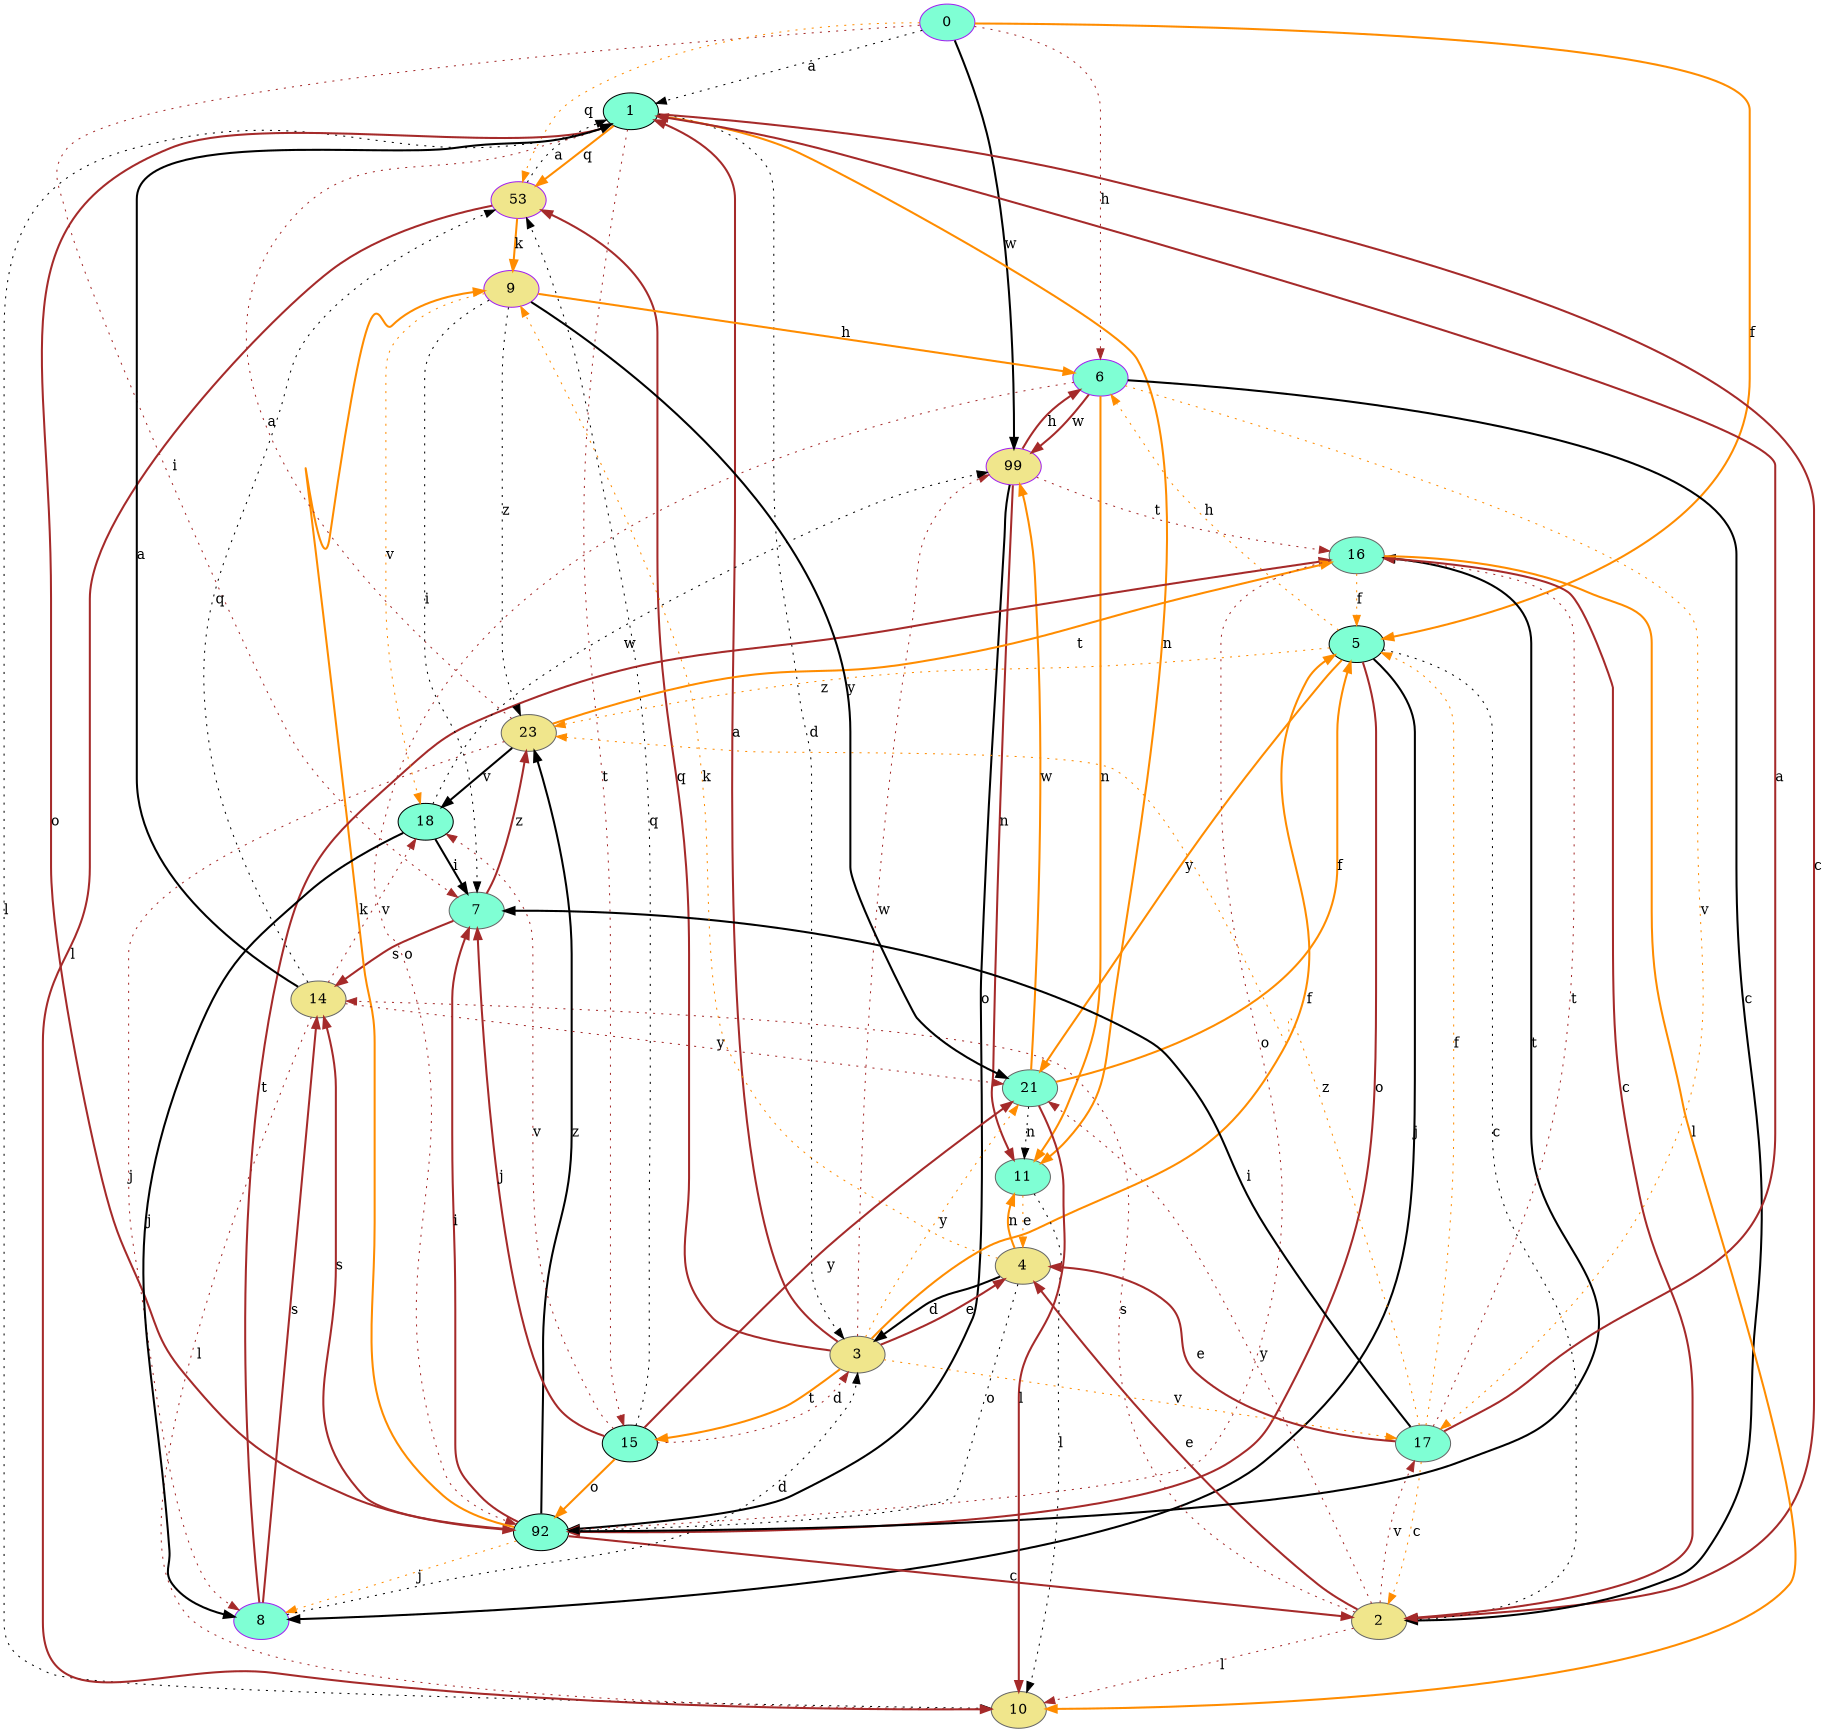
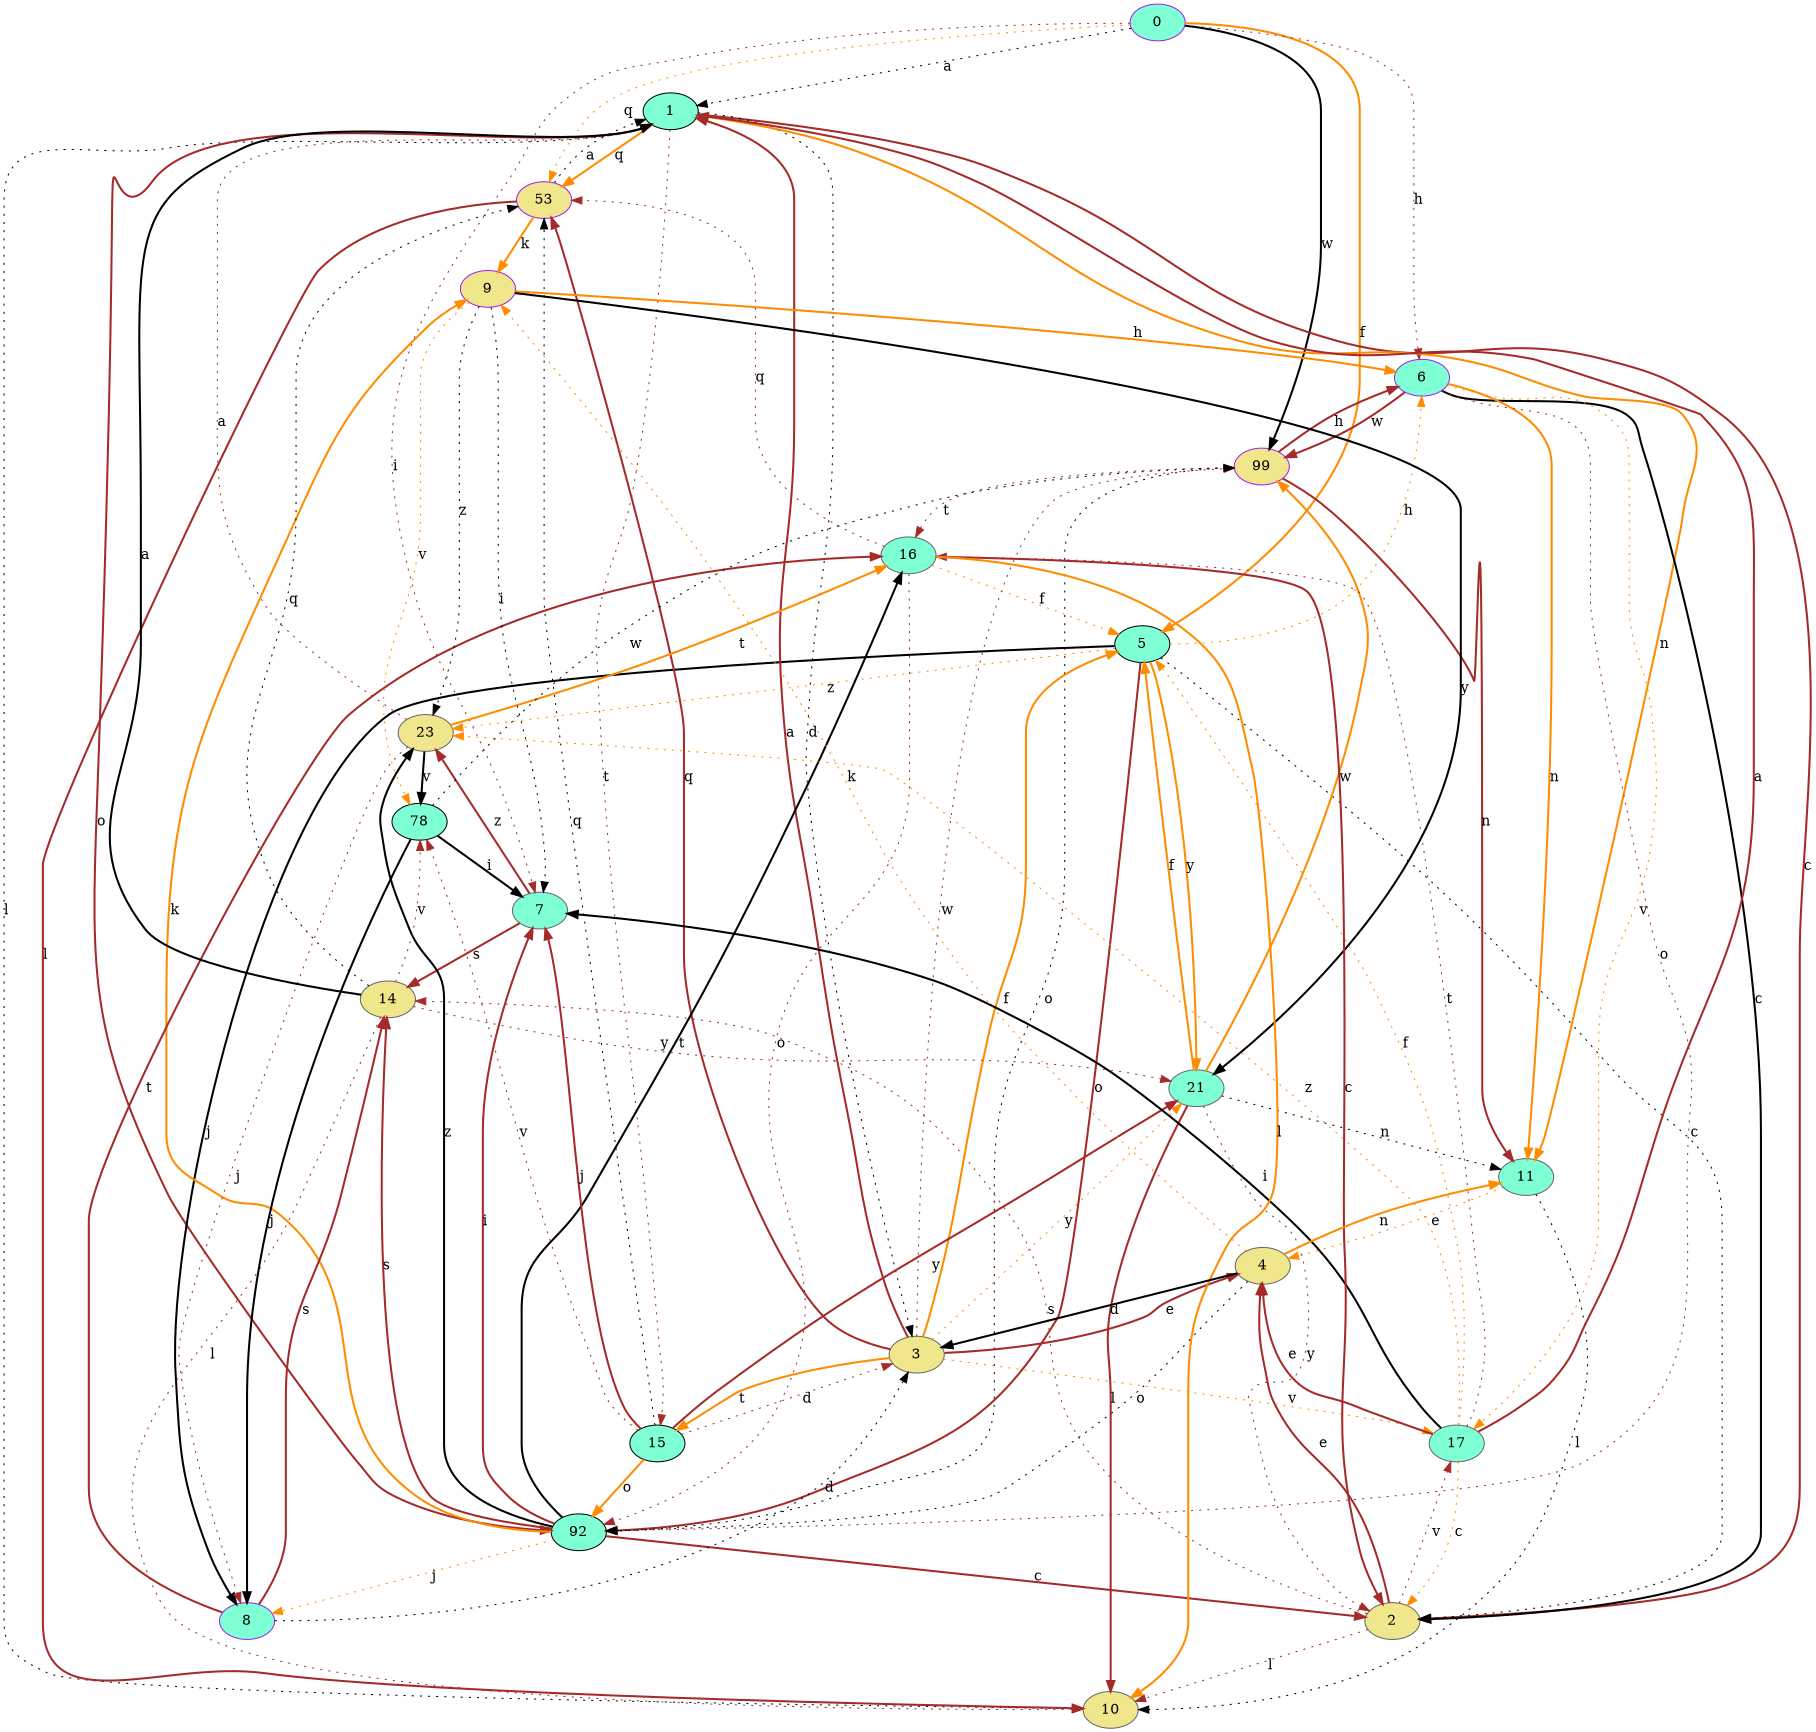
  strict digraph {
    node [color=gray40 fillcolor=aquamarine style=filled]
    edge [color=brown style=bold]
    0 [color=purple]
    1 [color=black]
    5 [color=black]
    6 [color=purple]
    7
    n6 [color=purple fillcolor=khaki label=53]
    n7 [color=purple fillcolor=khaki label=99]
    2 [fillcolor=khaki]
    3 [fillcolor=khaki]
    10 [fillcolor=khaki]
    11
    n12 [color=black label=92]
    15 [color=black]
    21
    8 [color=purple]
    n16 [fillcolor=khaki label=23]
    17
    14 [fillcolor=khaki]
    9 [color=purple fillcolor=khaki]
    16
    4 [fillcolor=khaki]
-   18 [color=black]
+   18 [color=black label=78]
    0 -> 1 [color=black label=a style=dotted]
    0 -> 5 [color=darkorange label=f]
    0 -> 6 [label=h style=dotted]
    0 -> 7 [label=i style=dotted]
    0 -> n6 [color=darkorange label=q style=dotted]
    0 -> n7 [color=black label=w]
    1 -> n6 [color=darkorange label=q]
    1 -> 2 [label=c]
    1 -> 3 [color=black label=d style=dotted]
    1 -> 10 [color=black label=l style=dotted]
    1 -> 11 [color=darkorange label=n]
    1 -> n12 [label=o]
    1 -> 15 [label=t style=dotted]
    5 -> 6 [color=darkorange label=h style=dotted]
    5 -> 2 [color=black label=c style=dotted]
    5 -> n12 [label=o]
    5 -> 21 [color=darkorange label=y]
    5 -> 8 [color=black label=j]
    5 -> n16 [color=darkorange label=z style=dotted]
    6 -> n7 [label=w]
    6 -> 2 [color=black label=c]
    6 -> 11 [color=darkorange label=n]
    6 -> n12 [label=o style=dotted]
    6 -> 17 [color=darkorange label=v style=dotted]
    7 -> n16 [label=z]
    7 -> 14 [label=s]
    n6 -> 1 [color=black label=a style=dotted]
    n6 -> 10 [label=l]
    n6 -> 9 [color=darkorange label=k]
    n7 -> 6 [label=h]
    n7 -> 11 [label=n]
-   n7 -> n12 [color=black label=o]
+   n7 -> n12 [color=black label=o style=dotted]
    n7 -> 16 [label=t style=dotted]
    2 -> 10 [label=l style=dotted]
-   2 -> 21 [label=y style=dotted]
+   21 -> 2 [label=y style=dotted]
    2 -> 17 [label=v style=dotted]
    2 -> 14 [label=s style=dotted]
    2 -> 4 [label=e]
    3 -> 1 [label=a]
    3 -> 5 [color=darkorange label=f]
    3 -> n6 [label=q]
    3 -> n7 [label=w style=dotted]
    3 -> 15 [color=darkorange label=t]
    3 -> 21 [color=darkorange label=y style=dotted]
    3 -> 17 [color=darkorange label=v style=dotted]
    3 -> 4 [label=e]
    11 -> 10 [color=black label=l style=dotted]
    11 -> 4 [color=darkorange label=e style=dotted]
    n12 -> 7 [label=i]
    n12 -> 2 [label=c]
    n12 -> 8 [color=darkorange label=j style=dotted]
    n12 -> n16 [color=black label=z]
    n12 -> 14 [label=s]
    n12 -> 9 [color=darkorange label=k]
    n12 -> 16 [color=black label=t]
    15 -> 7 [label=j]
    15 -> n6 [color=black label=q style=dotted]
    15 -> 3 [label=d style=dotted]
    15 -> n12 [color=darkorange label=o]
    15 -> 21 [label=y]
    15 -> 18 [label=v style=dotted]
    21 -> 5 [color=darkorange label=f]
    21 -> n7 [color=darkorange label=w]
    21 -> 10 [label=l]
    21 -> 11 [color=black label=n style=dotted]
    8 -> 3 [color=black label=d style=dotted]
    8 -> 14 [label=s]
    8 -> 16 [label=t]
    n16 -> 1 [label=a style=dotted]
    n16 -> 8 [label=j style=dotted]
    n16 -> 16 [color=darkorange label=t]
    n16 -> 18 [color=black label=v]
    17 -> 1 [label=a]
    17 -> 5 [color=darkorange label=f style=dotted]
    17 -> 7 [color=black label=i]
    17 -> 2 [color=darkorange label=c style=dotted]
    17 -> n16 [color=darkorange label=z style=dotted]
    17 -> 16 [label=t style=dotted]
    17 -> 4 [label=e]
    14 -> 1 [color=black label=a]
    14 -> n6 [color=black label=q style=dotted]
    14 -> 10 [label=l style=dotted]
    14 -> 21 [label=y style=dotted]
    14 -> 18 [label=v style=dotted]
    9 -> 6 [color=darkorange label=h]
    9 -> 7 [color=black label=i style=dotted]
    9 -> 21 [color=black label=y]
    9 -> n16 [color=black label=z style=dotted]
    9 -> 18 [color=darkorange label=v style=dotted]
    16 -> 5 [color=darkorange label=f style=dotted]
+   16 -> n6 [label=q style=dotted]
    16 -> 2 [label=c]
    16 -> 10 [color=darkorange label=l]
    16 -> n12 [label=o style=dotted]
    4 -> 3 [color=black label=d]
    4 -> 11 [color=darkorange label=n]
    4 -> n12 [color=black label=o style=dotted]
    4 -> 9 [color=darkorange label=k style=dotted]
    18 -> 7 [color=black label=i]
    18 -> n7 [color=black label=w style=dotted]
    18 -> 8 [color=black label=j]
  }
